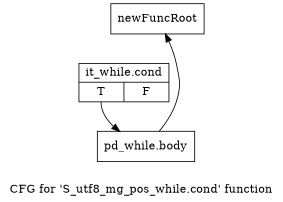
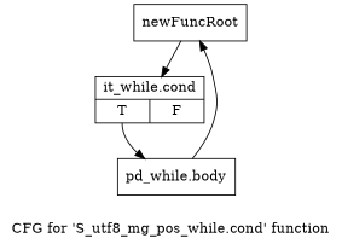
  digraph {
    label="CFG for 'S_utf8_mg_pos_while.cond' function"
    node [shape=record]
    n1 [label="{newFuncRoot}"]
    n2 [label="{it_while.cond|{<s0>T|<s1>F}}"]
    n3 [label="{pd_while.body}"]
+   n1 -> n2
    n2 -> n3 [tailport=s0]
    n3 -> n1
  }
